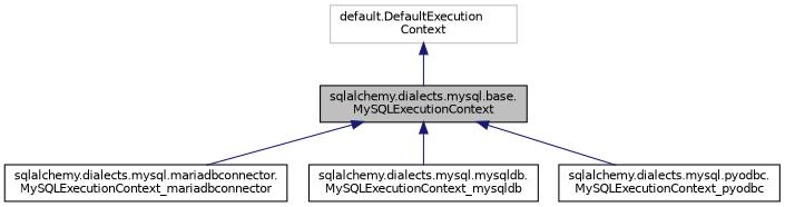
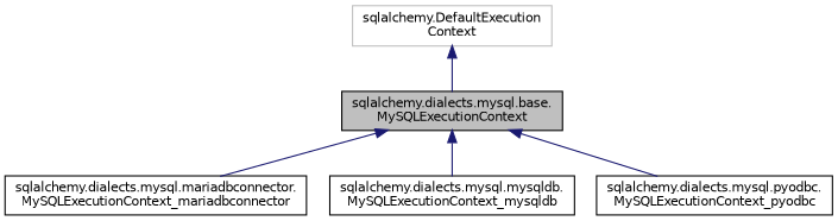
  digraph {
    rankdir=TB
    node [color=black fillcolor=white fontname=Helvetica fontsize=10 shape=record style=filled]
    edge [color=midnightblue dir=back fontname=Helvetica fontsize=10 labelfontname=Helvetica labelfontsize=10 style=solid]
    n1 [fillcolor=grey75 fontcolor=black height=0.2 label="sqlalchemy.dialects.mysql.base.\lMySQLExecutionContext" width=0.4]
    n2 [height=0.2 label="sqlalchemy.dialects.mysql.mariadbconnector.\lMySQLExecutionContext_mariadbconnector" width=0.4]
    n3 [height=0.2 label="sqlalchemy.dialects.mysql.mysqldb.\lMySQLExecutionContext_mysqldb" width=0.4]
    n4 [height=0.2 label="sqlalchemy.dialects.mysql.pyodbc.\lMySQLExecutionContext_pyodbc" width=0.4]
-   n5 [color=grey75 height=0.2 label="default.DefaultExecution\lContext" width=0.4]
+   n5 [color=grey75 height=0.2 label="sqlalchemy.DefaultExecution\lContext" width=0.4]
    n1 -> n2
    n1 -> n3
    n1 -> n4
    n5 -> n1
  }
